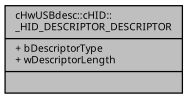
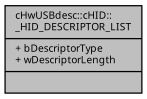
  digraph {
-   n1 [color=black fillcolor=grey75 fontcolor=black fontname=Sans fontsize=8 height=0.2 label="{cHwUSBdesc::cHID::\l_HID_DESCRIPTOR_DESCRIPTOR\n|+ bDescriptorType\l+ wDescriptorLength\l|}" shape=record style=filled width=0.4]
+   n1 [color=black fillcolor=grey75 fontcolor=black fontname=Sans fontsize=8 height=0.2 label="{cHwUSBdesc::cHID::\l_HID_DESCRIPTOR_LIST\n|+ bDescriptorType\l+ wDescriptorLength\l|}" shape=record style=filled width=0.4]
  }
